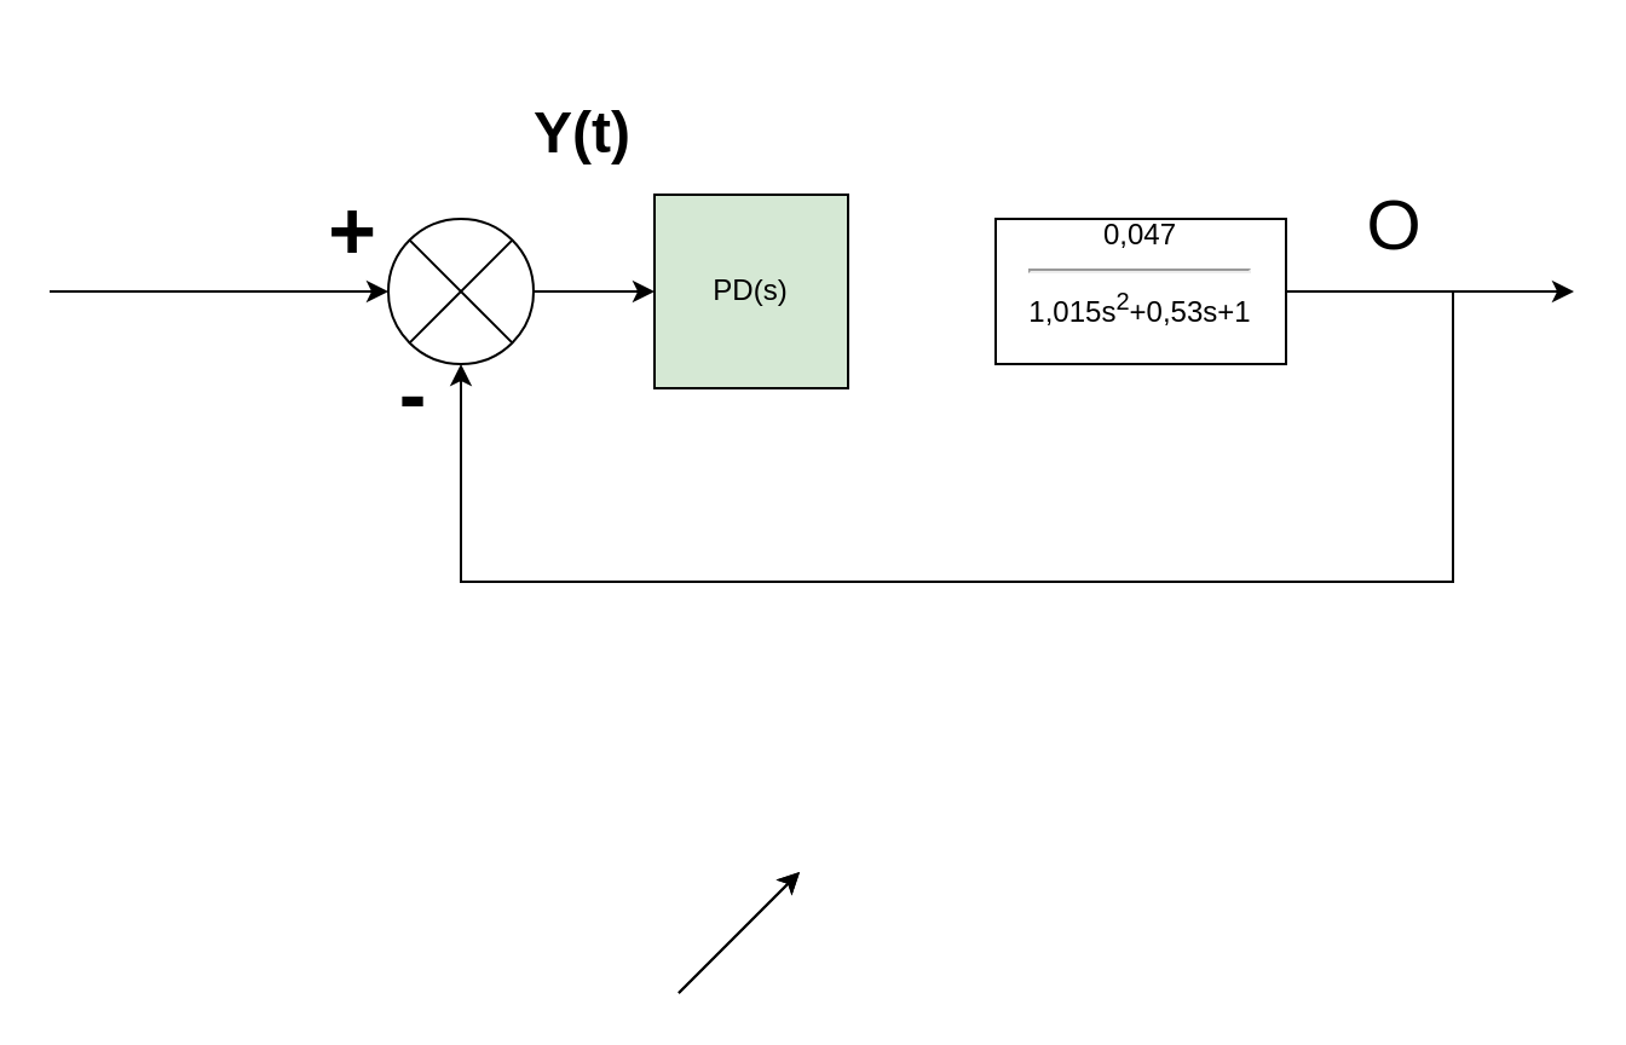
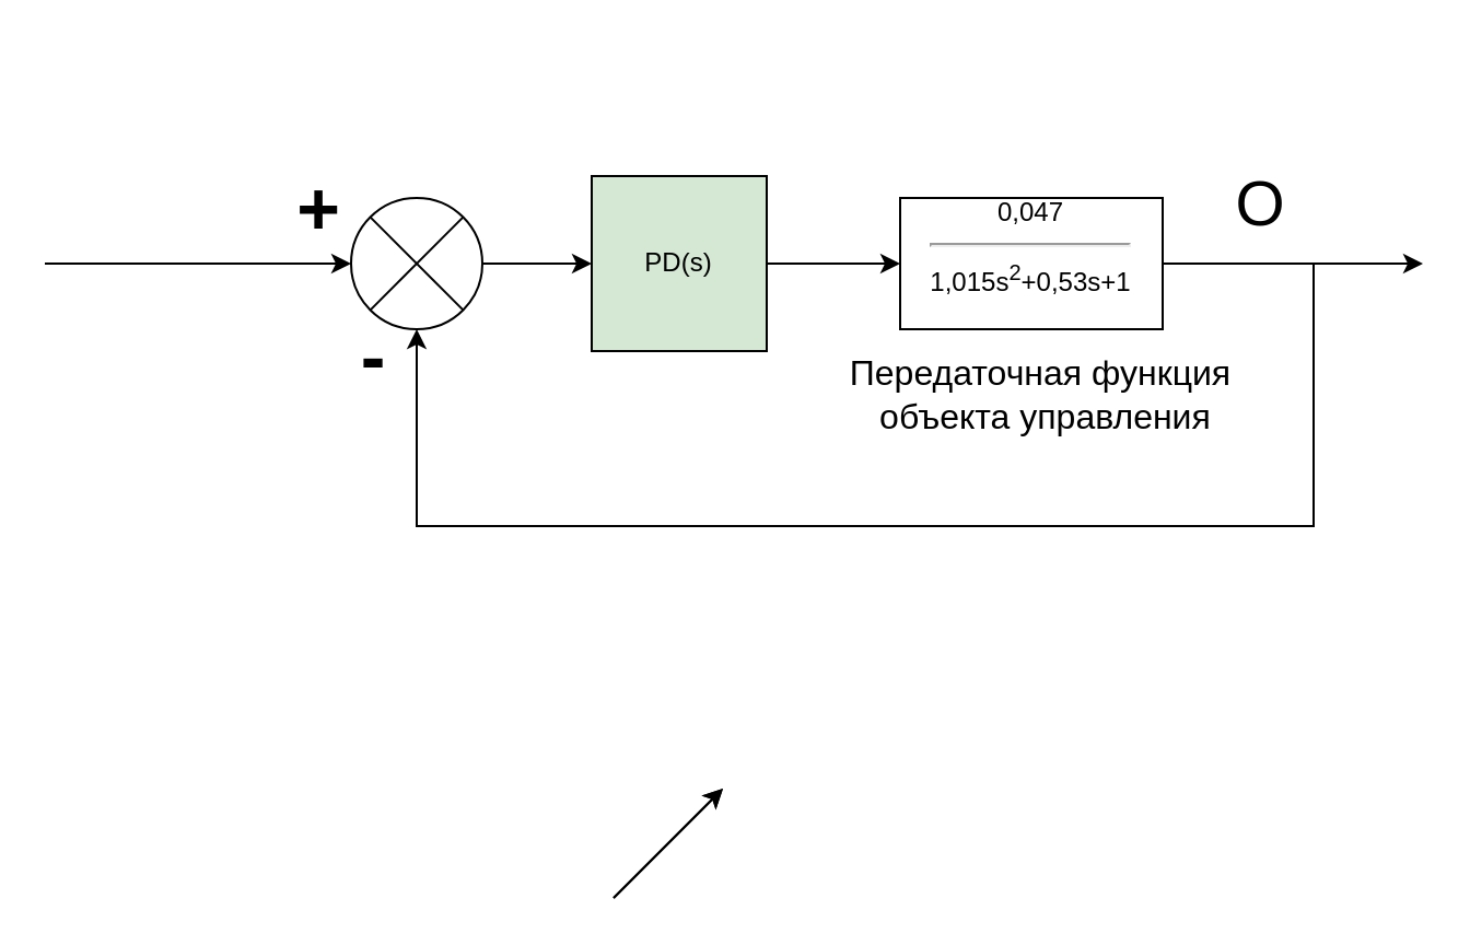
  <mxCell id="0" />
  <mxCell id="1" parent="0" />
  <mxCell id="2" value="" style="edgeStyle=orthogonalEdgeStyle;rounded=0;orthogonalLoop=1;jettySize=auto;html=1;" edge="1" parent="1" source="3" target="6"><mxGeometry relative="1" as="geometry" /></mxCell>
  <mxCell id="3" value="" style="shape=sumEllipse;perimeter=ellipsePerimeter;whiteSpace=wrap;html=1;backgroundOutline=1;" vertex="1" parent="1"><mxGeometry x="160" y="90" width="60" height="60" as="geometry" /></mxCell>
  <mxCell id="4" value="" style="endArrow=classic;html=1;rounded=0;entryX=0;entryY=0.5;entryDx=0;entryDy=0;" edge="1" parent="1" target="3"><mxGeometry width="50" height="50" relative="1" as="geometry"><mxPoint x="20" y="120" as="sourcePoint" /><mxPoint x="330" y="200" as="targetPoint" /><Array as="points"><mxPoint x="60" y="120" /></Array></mxGeometry></mxCell>
+ <mxCell id="5" value="" style="edgeStyle=orthogonalEdgeStyle;rounded=0;orthogonalLoop=1;jettySize=auto;html=1;" edge="1" parent="1" source="6" target="8"><mxGeometry relative="1" as="geometry" /></mxCell>
  <mxCell id="6" value="PD(s)" style="whiteSpace=wrap;html=1;aspect=fixed;fillColor=#d5e8d4;" vertex="1" parent="1"><mxGeometry x="270" y="80" width="80" height="80" as="geometry" /></mxCell>
- <mxCell id="7" value="&lt;h1&gt;Y(t)&lt;/h1&gt;" style="text;html=1;align=center;verticalAlign=middle;resizable=0;points=[];autosize=1;strokeColor=none;fillColor=none;" vertex="1" parent="1"><mxGeometry x="210" y="20" width="60" height="70" as="geometry" /></mxCell>
  <mxCell id="8" value="0,047&lt;div&gt;&lt;hr&gt;1,015s&lt;sup&gt;2&lt;/sup&gt;+0,53s+1&lt;br&gt;&lt;br&gt;&lt;/div&gt;" style="whiteSpace=wrap;html=1;" vertex="1" parent="1"><mxGeometry x="411" y="90" width="120" height="60" as="geometry" /></mxCell>
+ <mxCell id="9" value="&lt;font style=&quot;font-size: 16px;&quot;&gt;Передаточная функция&lt;br&gt;&amp;nbsp;объекта управления&lt;/font&gt;" style="text;html=1;align=center;verticalAlign=middle;resizable=0;points=[];autosize=1;strokeColor=none;fillColor=none;" vertex="1" parent="1"><mxGeometry x="375" y="155" width="200" height="50" as="geometry" /></mxCell>
  <mxCell id="10" value="&lt;h1&gt;&lt;font style=&quot;font-size: 34px;&quot;&gt;-&lt;/font&gt;&lt;/h1&gt;" style="text;html=1;align=center;verticalAlign=middle;resizable=0;points=[];autosize=1;strokeColor=none;fillColor=none;" vertex="1" parent="1"><mxGeometry x="155" y="118" width="30" height="90" as="geometry" /></mxCell>
  <mxCell id="11" value="&lt;h1&gt;&lt;font style=&quot;font-size: 34px;&quot;&gt;+&lt;/font&gt;&lt;/h1&gt;" style="text;html=1;align=center;verticalAlign=middle;resizable=0;points=[];autosize=1;strokeColor=none;fillColor=none;" vertex="1" parent="1"><mxGeometry x="125" y="50" width="40" height="90" as="geometry" /></mxCell>
  <mxCell id="12" value="" style="endArrow=classic;html=1;rounded=0;" edge="1" parent="1"><mxGeometry width="50" height="50" relative="1" as="geometry"><mxPoint x="280" y="410" as="sourcePoint" /><mxPoint x="330" y="360" as="targetPoint" /></mxGeometry></mxCell>
  <mxCell id="13" value="" style="endArrow=classic;html=1;rounded=0;" edge="1" parent="1"><mxGeometry width="50" height="50" relative="1" as="geometry"><mxPoint x="280" y="410" as="sourcePoint" /><mxPoint x="330" y="360" as="targetPoint" /></mxGeometry></mxCell>
  <mxCell id="14" value="" style="endArrow=classic;html=1;rounded=0;entryX=0.5;entryY=1;entryDx=0;entryDy=0;" edge="1" parent="1" target="3"><mxGeometry width="50" height="50" relative="1" as="geometry"><mxPoint x="600" y="120" as="sourcePoint" /><mxPoint x="190" y="240" as="targetPoint" /><Array as="points"><mxPoint x="600" y="240" /><mxPoint x="190" y="240" /></Array></mxGeometry></mxCell>
  <mxCell id="15" value="" style="endArrow=classic;html=1;rounded=0;exitX=1;exitY=0.5;exitDx=0;exitDy=0;" edge="1" parent="1" source="8"><mxGeometry width="50" height="50" relative="1" as="geometry"><mxPoint x="540" y="120" as="sourcePoint" /><mxPoint x="650" y="120" as="targetPoint" /></mxGeometry></mxCell>
  <mxCell id="16" value="&lt;span style=&quot;font-size: 29px; line-height: 107%; font-family: Calibri, sans-serif;&quot;&gt;&lt;img src=&quot;file:///C:/Users/FORVARD/AppData/Local/Temp/msohtmlclip1/01/clip_image002.gif&quot; height=&quot;24&quot; width=&quot;11&quot;&gt;O&lt;/span&gt;" style="text;html=1;align=center;verticalAlign=middle;resizable=0;points=[];autosize=1;strokeColor=none;fillColor=none;" vertex="1" parent="1"><mxGeometry x="545" y="73" width="50" height="40" as="geometry" /></mxCell>
